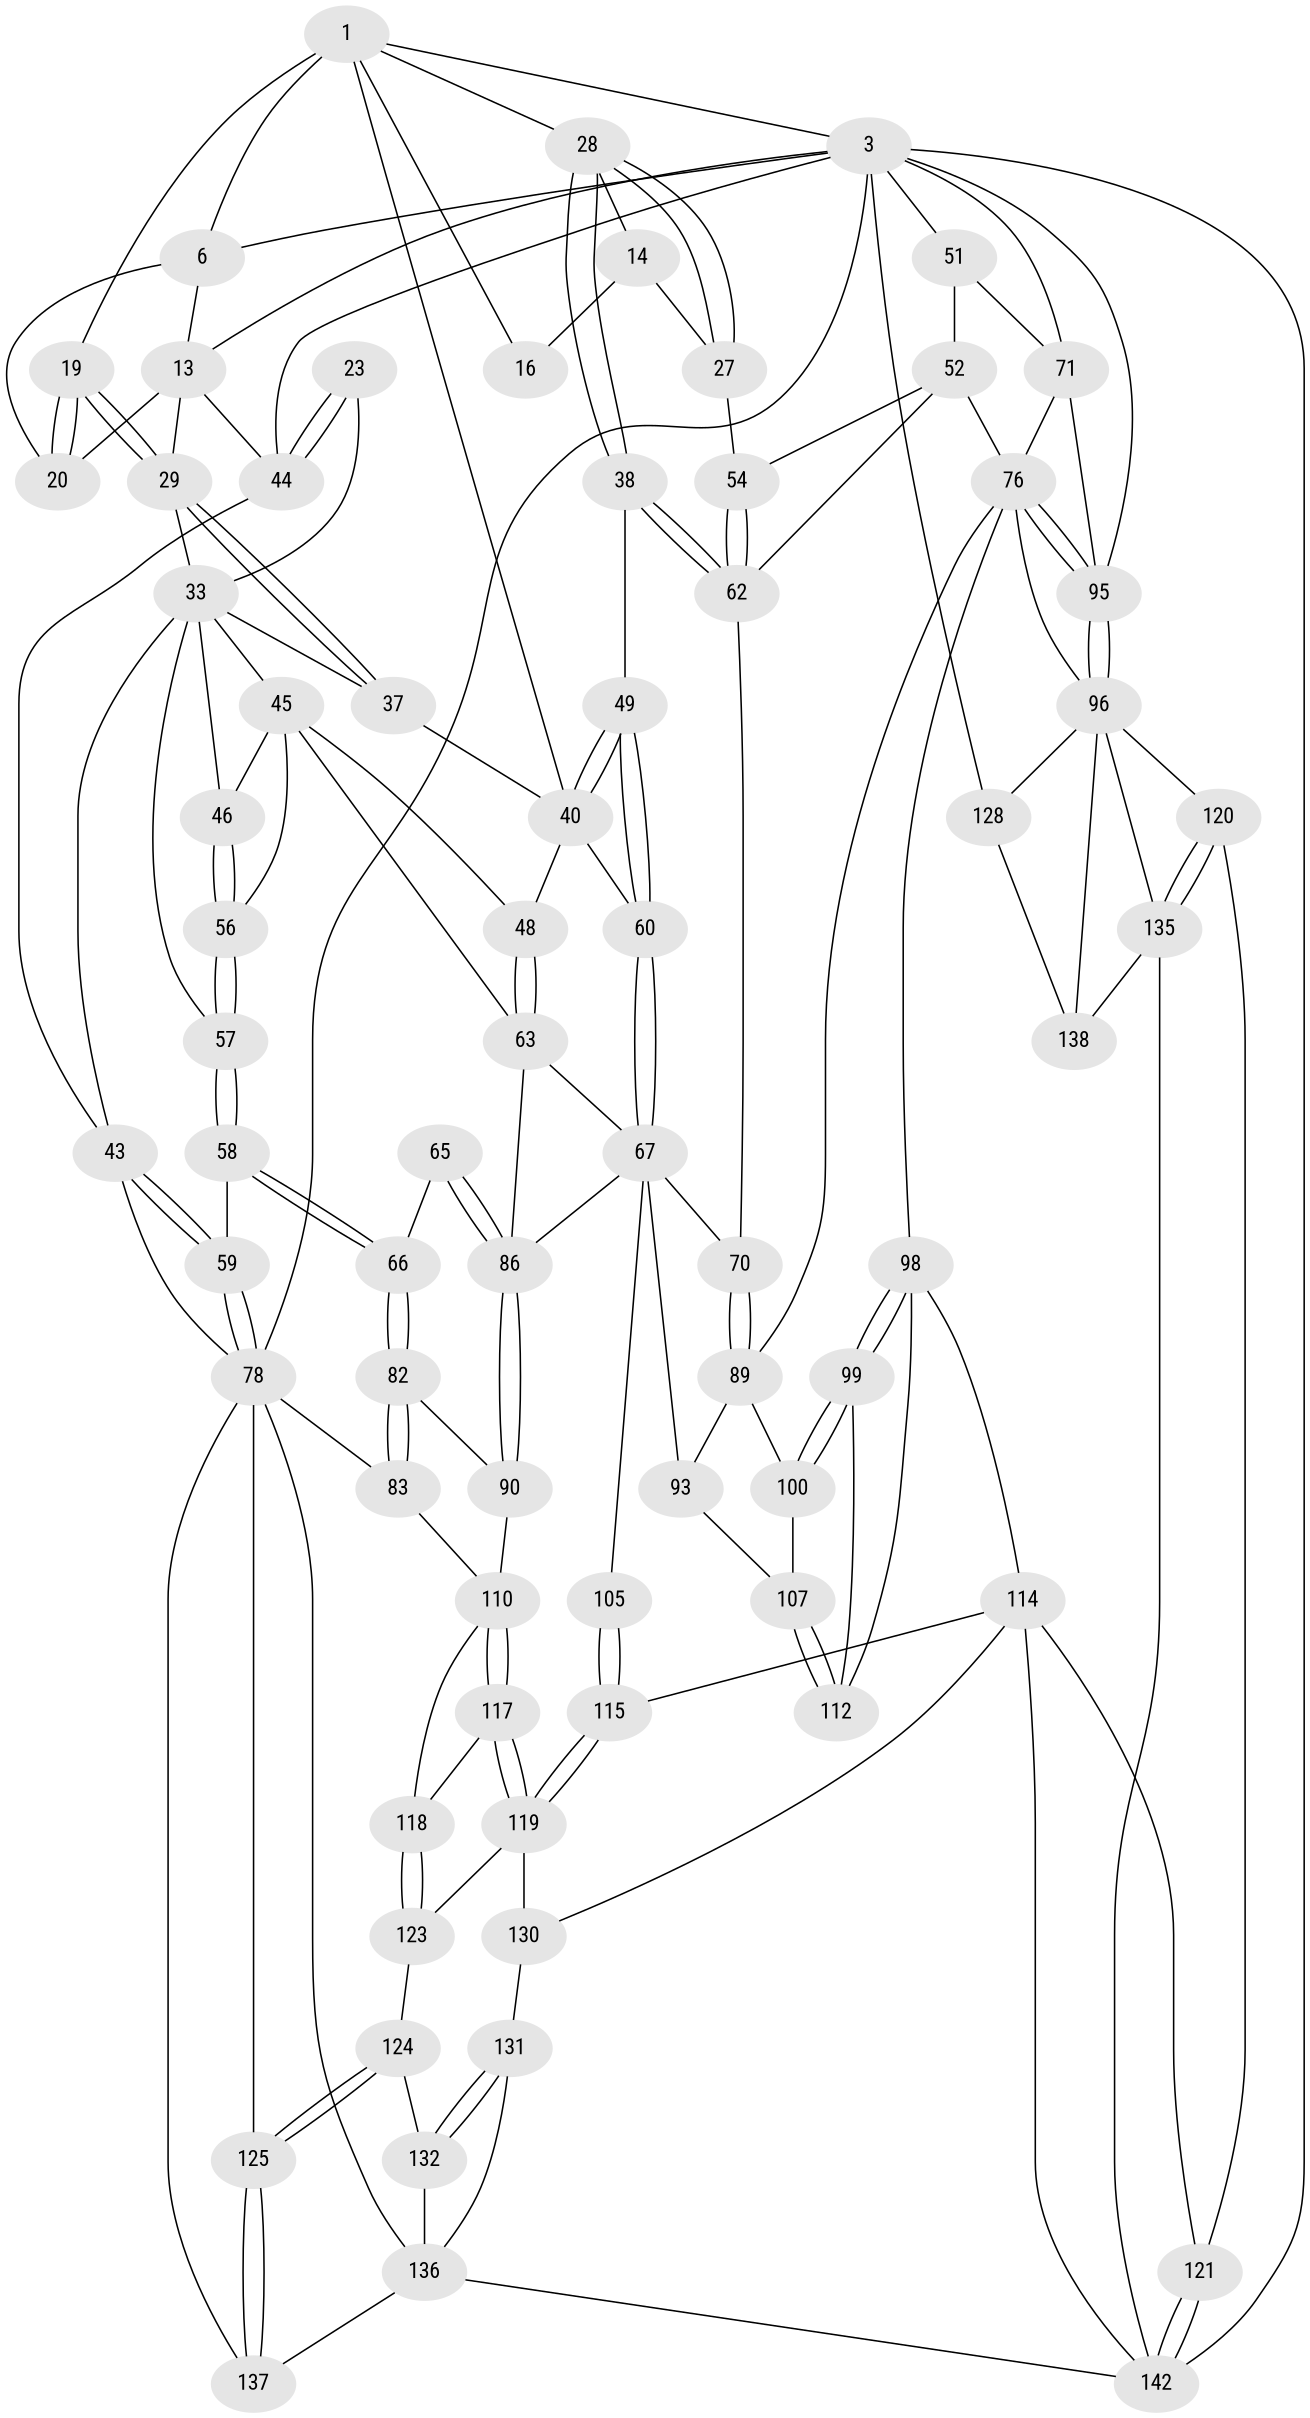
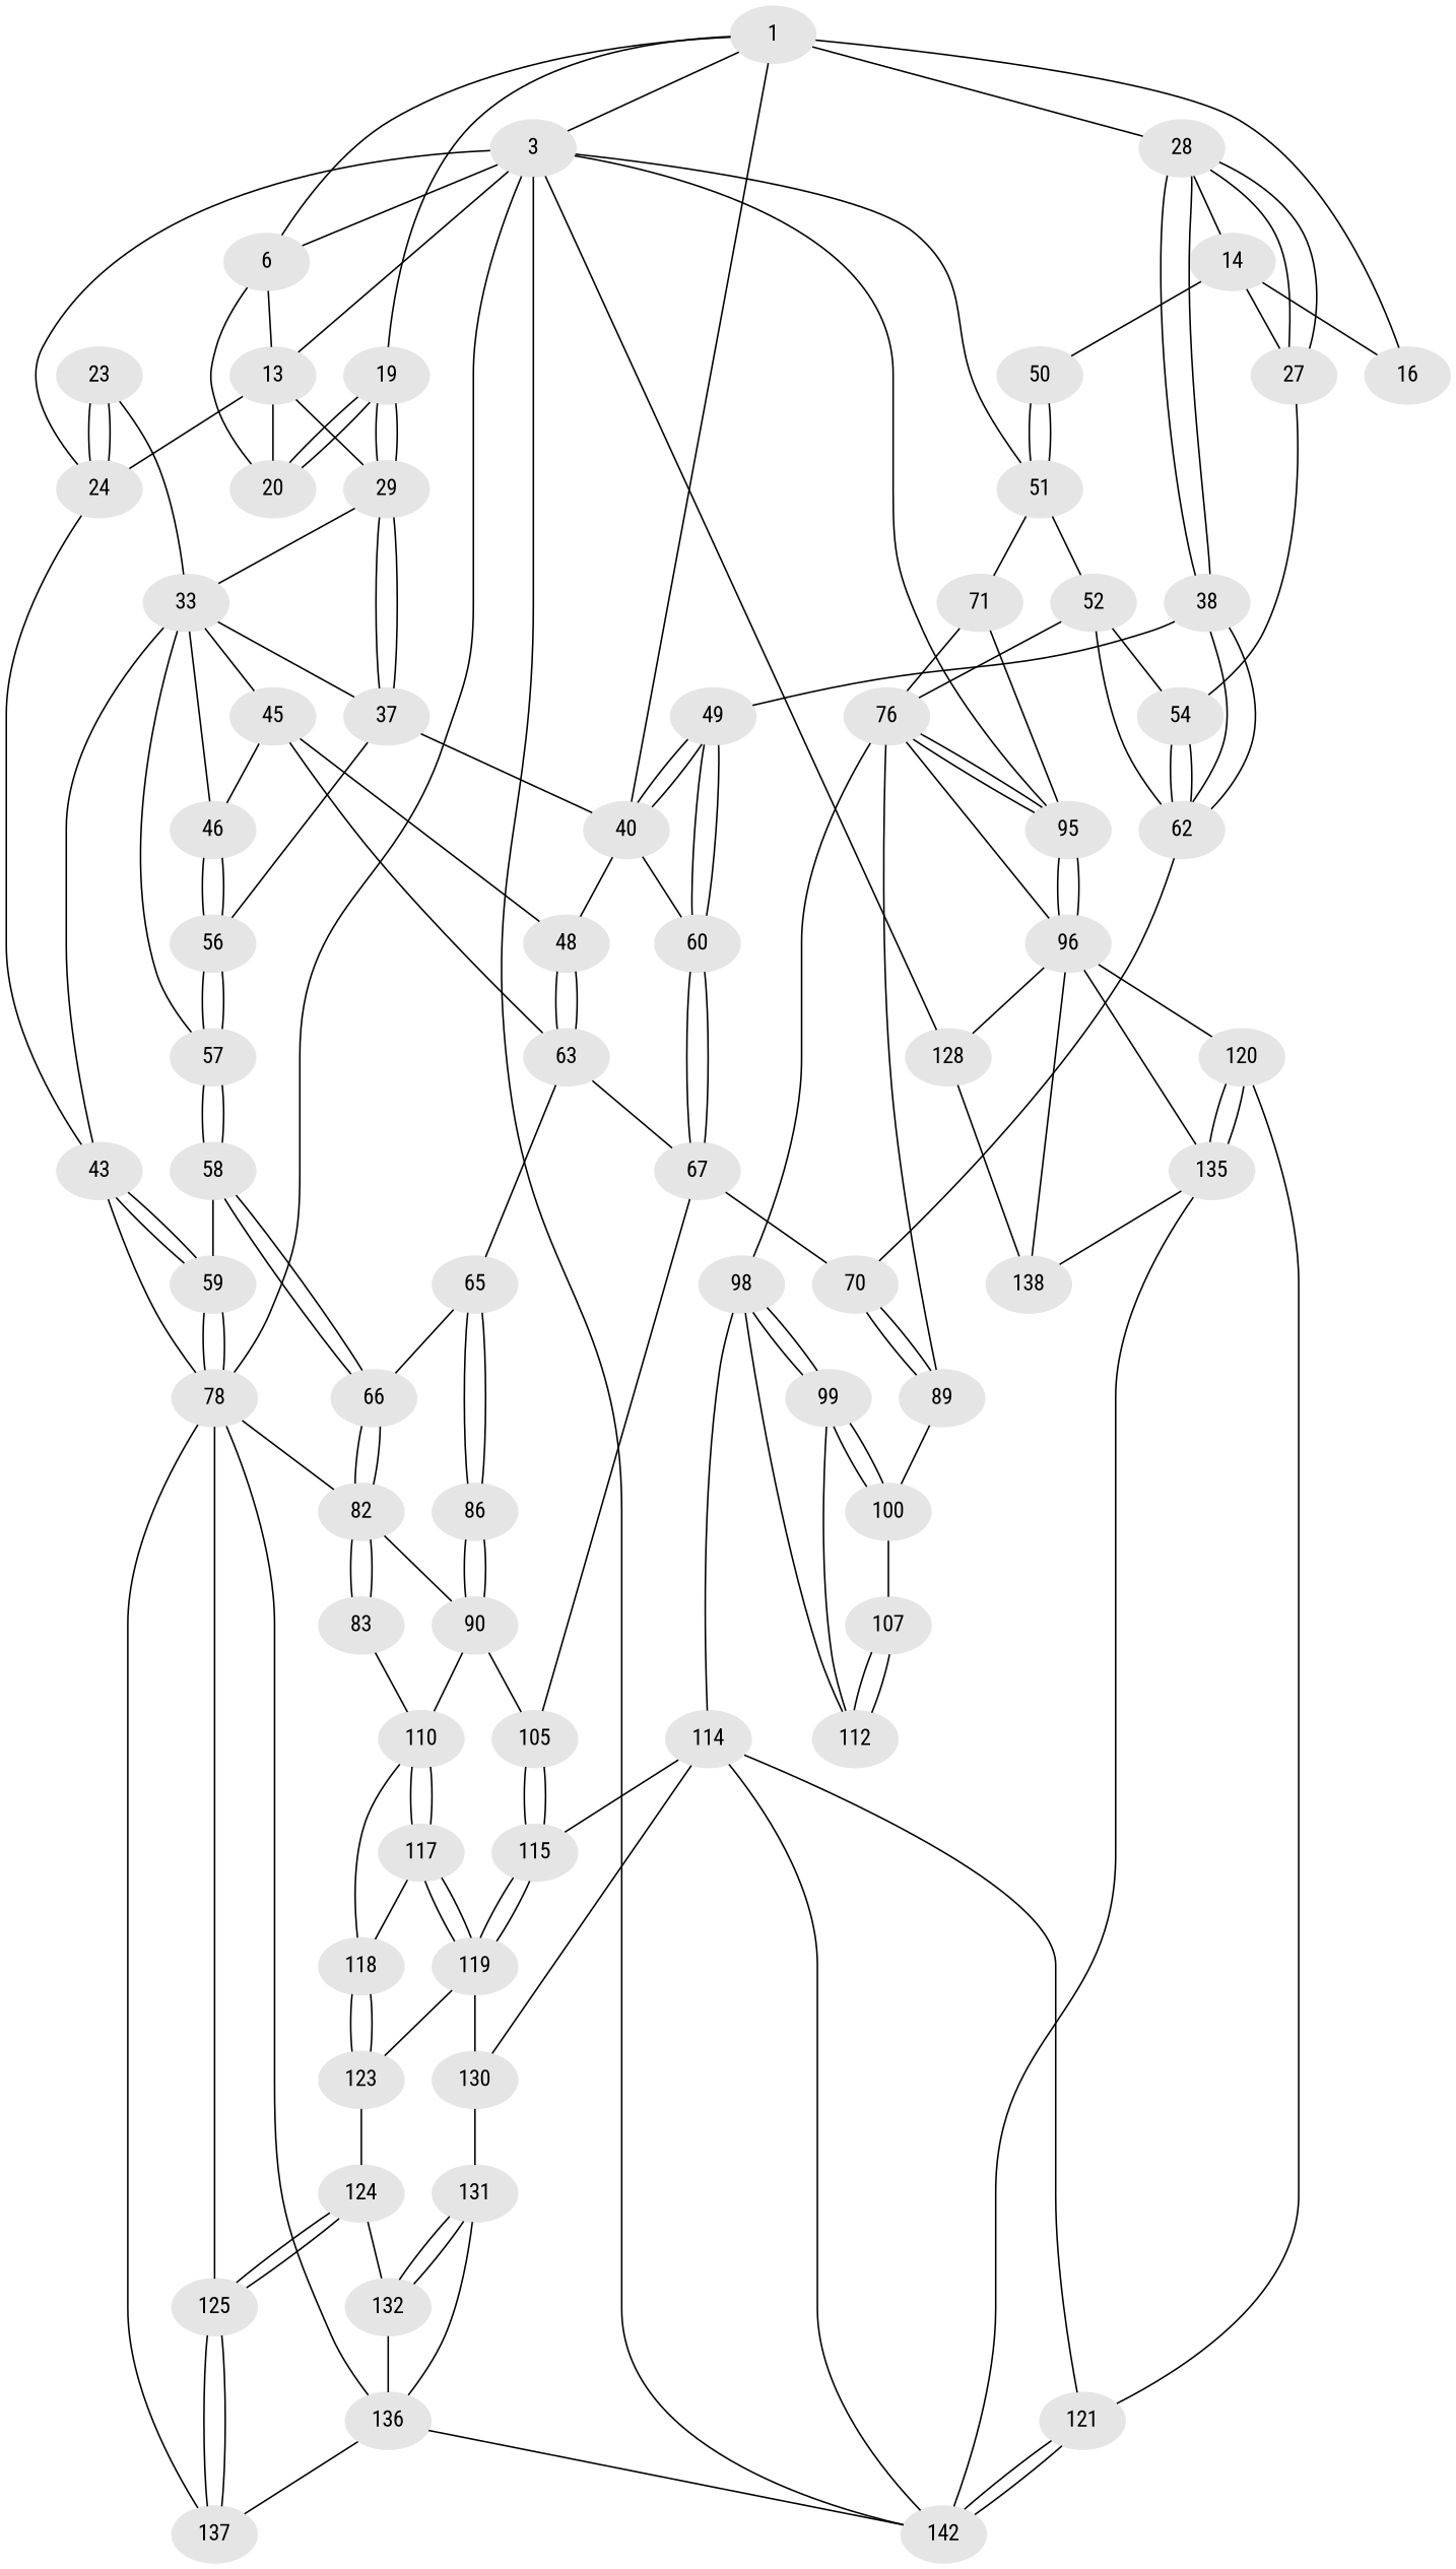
  graph {
    fontname="Roboto Condensed"
    node [color=gray90 fontname="Roboto Condensed" style=filled]
    edge [fontname="Roboto Condensed"]
    1 [super="+2+8"]
    3 [super="+4+101"]
    6 [super="+7+11"]
    16
    19
    28
    40 [super="+41"]
    13 [super="+21"]
-   24 [label=44]
+   24
    51 [super="+55"]
    71 [super="+72"]
    78 [super="+79"]
    95 [super="+108"]
    128
    142 [super="+146+143"]
    20
    14 [super="+15"]
    27
+   50
    29 [super="+30"]
    38
    60
    48
    43 [super="+44"]
    52 [super="+53"]
    76 [super="+77"]
    83
    125
    136 [super="+139"]
    137
    96 [super="+97+129"]
    138
    23 [super="+32"]
    33 [super="+36+34"]
    37
    54
    45 [super="+49"]
    46
    57
    59
    62 [super="+69"]
    n42 [label=49]
    56
    63 [super="+64"]
    58
    70
    67 [super="+68"]
    65
    89 [super="+92"]
    98 [super="+113"]
    66
    82
    86
-   93
    105
    90 [super="+91+106"]
    107
    115
    100
    120
    135 [super="+145"]
    99
    112
    114 [super="+122"]
    110 [super="+111"]
    117
    118
    121
    130
    119 [super="+126"]
    123
    131
    124
    132
    1 -- 3
    1 -- 6 [weight=2]
    1 -- 16 [weight=2]
    1 -- 19
    1 -- 28
    1 -- 40
    3 -- 6
    3 -- 13
    3 -- 24
    3 -- 51
-   3 -- 71 [weight=2]
    3 -- 78 [weight=2]
    3 -- 95 [weight=2]
    3 -- 128
    3 -- 142
    6 -- 13
    6 -- 20
    19 -- 20
    19 -- 20
    19 -- 29
    19 -- 29
    28 -- 14
    28 -- 38
    28 -- 38
    40 -- 60
    40 -- 48
    13 -- 24 [weight=2]
    13 -- 20
    13 -- 29
    24 -- 43
    51 -- 71
    51 -- 52
    71 -- 95
    71 -- 76
-   78 -- 83
+   78 -- 82
    78 -- 125
    78 -- 136
    78 -- 137
    95 -- 96
    95 -- 96
    128 -- 138
    14 -- 16
    14 -- 27
+   14 -- 50 [weight=2]
    27 -- 28
    27 -- 28
    27 -- 54
+   50 -- 51
+   50 -- 51
    29 -- 33
    29 -- 37
    29 -- 37
    38 -- 62
    38 -- 62
    38 -- n42
    60 -- 67
    60 -- 67
    48 -- 63
    48 -- 63
    43 -- 78
    43 -- 59
    43 -- 59
    52 -- 76
    52 -- 54
    52 -- 62
    76 -- 95
    76 -- 95
    76 -- 96
    76 -- 89
    76 -- 98
    83 -- 110
    125 -- 137
    125 -- 137
    136 -- 142
    136 -- 137
    96 -- 128
    96 -- 138
    96 -- 120
    96 -- 135
    23 -- 24
    23 -- 24
    23 -- 33
    33 -- 43
    33 -- 37
    33 -- 45
    33 -- 46
    33 -- 57
    37 -- 40
    54 -- 62
    54 -- 62
    45 -- 48
    45 -- 46
-   45 -- 56
+   37 -- 56
    45 -- 63
    46 -- 56
    46 -- 56
    57 -- 58
    57 -- 58
    59 -- 78
    59 -- 78
    62 -- 70
    n42 -- 40
    n42 -- 40
    n42 -- 60
    n42 -- 60
    56 -- 57
    56 -- 57
    63 -- 67
-   63 -- 86
+   63 -- 65
    58 -- 59
    58 -- 66
    58 -- 66
    70 -- 89
    70 -- 89
    67 -- 70
-   67 -- 86
-   67 -- 93
    67 -- 105
    65 -- 66
    65 -- 86
    65 -- 86
-   89 -- 93
    89 -- 100
    98 -- 99
    98 -- 99
    98 -- 112
    98 -- 114
    66 -- 82
    66 -- 82
    82 -- 83
    82 -- 83
    82 -- 90
    86 -- 90
    86 -- 90
-   93 -- 107
    105 -- 115
    105 -- 115
+   90 -- 105
    90 -- 110 [weight=2]
    107 -- 112
    107 -- 112
    115 -- 119
    115 -- 119
    100 -- 107
    120 -- 135
    120 -- 135
    120 -- 121
    135 -- 142
    135 -- 138
    99 -- 100
    99 -- 100
    99 -- 112
    114 -- 142
    114 -- 115
    114 -- 121
    114 -- 130
    110 -- 117
    110 -- 117
    110 -- 118
    117 -- 118
    117 -- 119
    117 -- 119
    118 -- 123
    118 -- 123
    121 -- 142
    121 -- 142
    130 -- 131
    119 -- 130
    119 -- 123
    123 -- 124
    131 -- 136
    131 -- 132
    131 -- 132
    124 -- 125
    124 -- 125
    124 -- 132
    132 -- 136
  }
